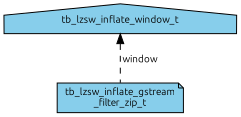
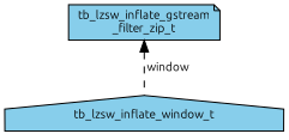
  digraph {
    fontname=Ubuntu
    node [color=black fillcolor=skyblue fontname=Ubuntu fontsize=10 style=filled]
    n1 [fontcolor=black height=0.2 label="tb_lzsw_inflate_gstream\l_filter_zip_t" shape=note width=0.4]
    n2 [height=0.2 label=tb_lzsw_inflate_window_t shape=house width=0.4]
-   n2 -> n1 [color=black dir=back fontname=Ubuntu fontsize=10 label=" window" labelfontname=CourierNew labelfontsize=10 style=dashed]
+   n1 -> n2 [color=black dir=back fontname=Ubuntu fontsize=10 label=" window" labelfontname=CourierNew labelfontsize=10 style=dashed]
  }
